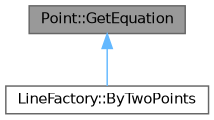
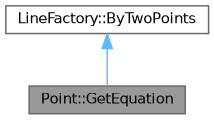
  digraph {
    rankdir=TB
    node [fontname=Helvetica fontsize=10 shape=box style=filled]
    n1 [color=gray40 fillcolor=grey60 fontcolor=black height=0.2 label="Point::GetEquation" width=0.4]
    n2 [color=grey40 fillcolor=white height=0.2 label="LineFactory::ByTwoPoints" width=0.4]
-   n1 -> n2 [color=steelblue1 dir=back fontname=Helvetica fontsize=10 labelfontname=Helvetica labelfontsize=10 style=solid]
+   n2 -> n1 [color=steelblue1 dir=back fontname=Helvetica fontsize=10 labelfontname=Helvetica labelfontsize=10 style=solid]
  }
